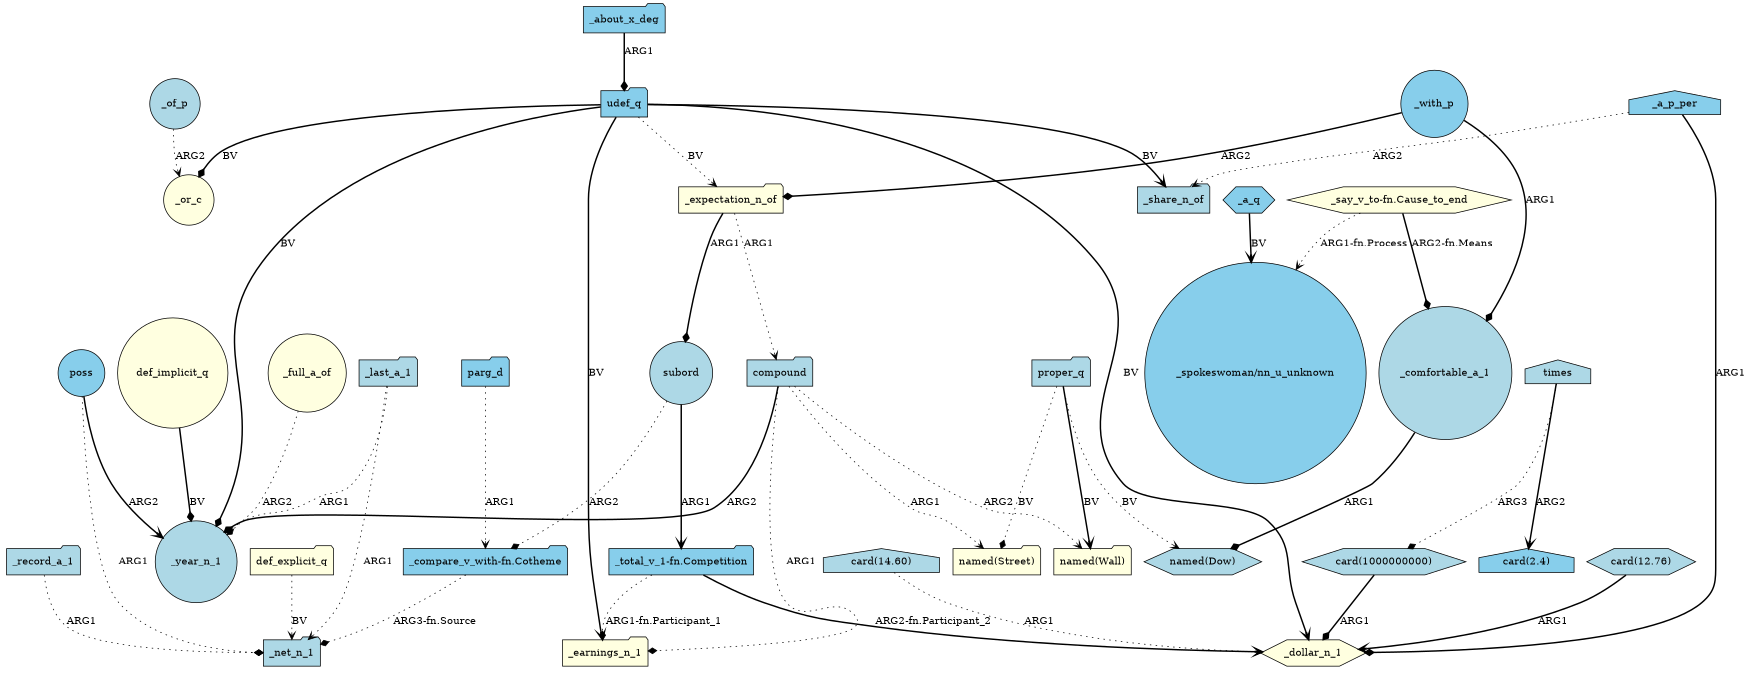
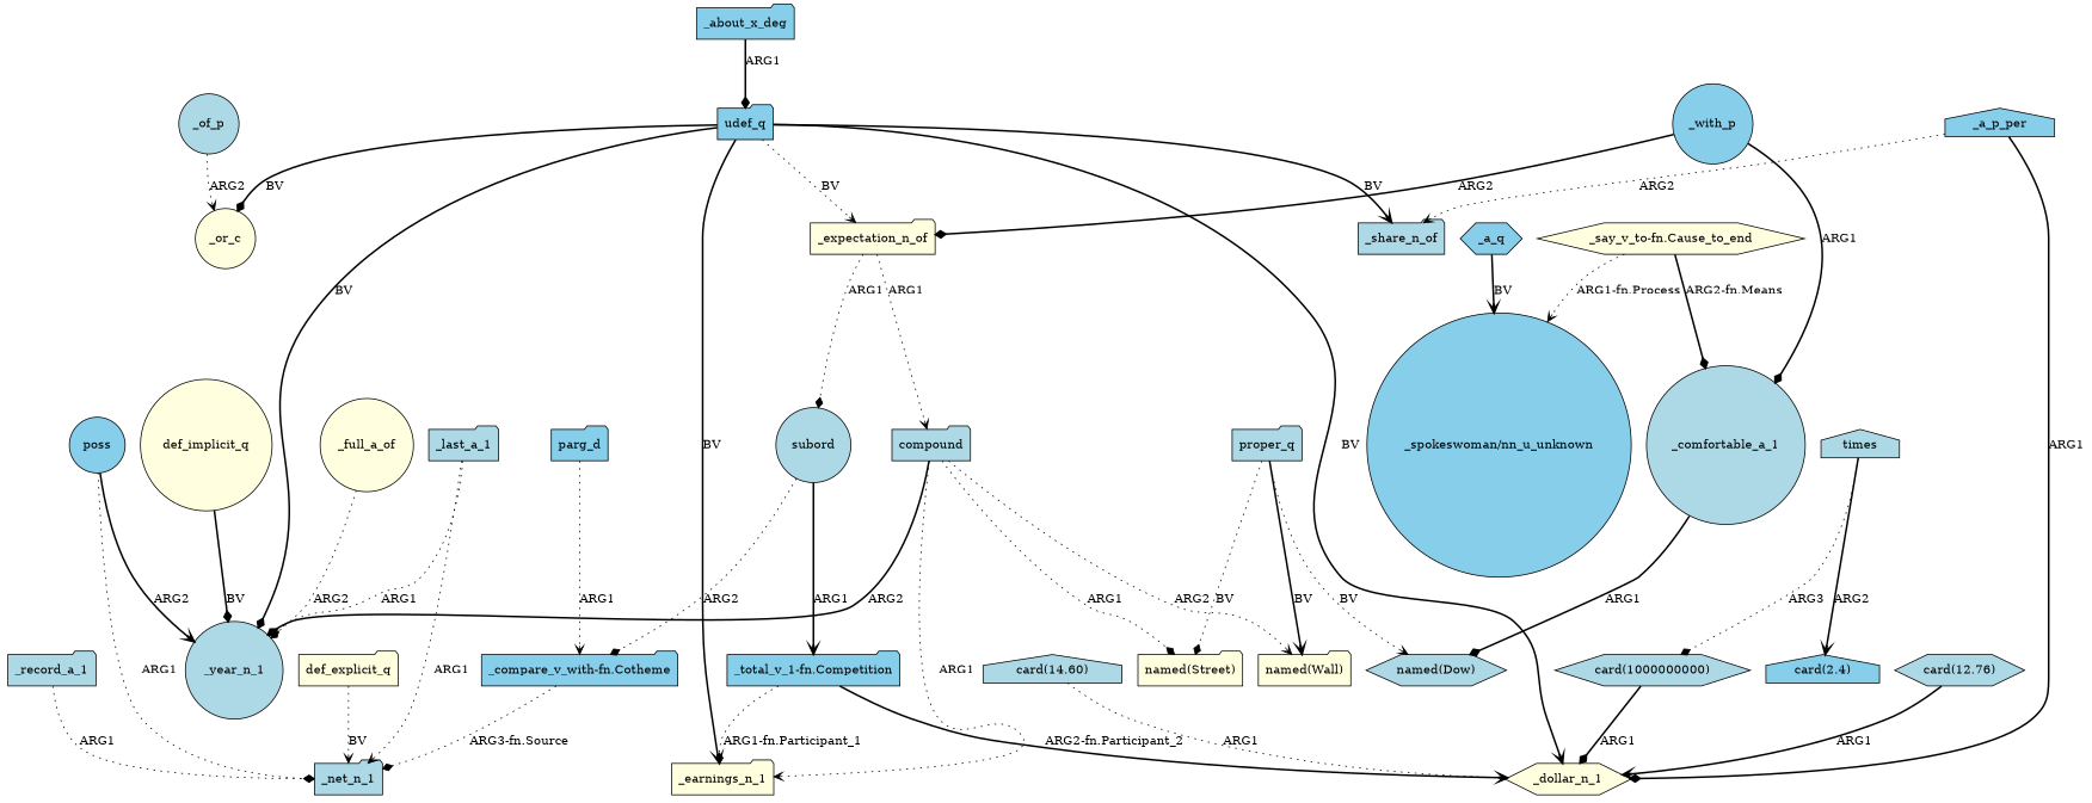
  digraph {
    node [fillcolor=lightblue shape=folder style=filled]
    edge [arrowhead=vee style=bold]
    "card(1000000000)" [shape=hexagon]
    _dollar_n_1 [fillcolor=lightyellow shape=hexagon]
    _earnings_n_1 [fillcolor=lightyellow]
    compound
    _year_n_1 [shape=circle]
    "named(Wall)" [fillcolor=lightyellow]
    "named(Street)" [fillcolor=lightyellow]
    _expectation_n_of [fillcolor=lightyellow]
    subord [shape=circle]
    "_total_v_1-fn.Competition" [fillcolor=skyblue]
    "_compare_v_with-fn.Cotheme" [fillcolor=skyblue]
    def_explicit_q [fillcolor=lightyellow]
    _net_n_1
    _comfortable_a_1 [shape=circle]
    "named(Dow)" [shape=hexagon]
    _a_q [fillcolor=skyblue shape=hexagon]
    "_spokeswoman/nn_u_unknown" [fillcolor=skyblue shape=circle]
    _full_a_of [fillcolor=lightyellow shape=circle]
    def_implicit_q [fillcolor=lightyellow shape=circle]
    "_say_v_to-fn.Cause_to_end" [fillcolor=lightyellow shape=hexagon]
    poss [fillcolor=skyblue shape=circle]
    _record_a_1
    times [shape=house]
    "card(2.4)" [fillcolor=skyblue shape=house]
    _about_x_deg [fillcolor=skyblue]
    udef_q [fillcolor=skyblue]
    _or_c [fillcolor=lightyellow shape=circle]
    _share_n_of
    _a_p_per [fillcolor=skyblue shape=house]
    _with_p [fillcolor=skyblue shape=circle]
    _last_a_1
    "card(12.76)" [shape=hexagon]
    proper_q
    _of_p [shape=circle]
    parg_d [fillcolor=skyblue]
    "card(14.60)" [shape=house]
    "card(1000000000)" -> _dollar_n_1 [arrowhead=diamond label=ARG1]
-   compound -> _earnings_n_1 [arrowhead=diamond label=ARG1 style=dotted]
+   compound -> _earnings_n_1 [label=ARG1 style=dotted]
    compound -> _year_n_1 [arrowhead=diamond label=ARG2]
    compound -> "named(Wall)" [label=ARG2 style=dotted]
-   compound -> "named(Street)" [label=ARG1 style=dotted]
+   compound -> "named(Street)" [arrowhead=diamond label=ARG1 style=dotted]
    _expectation_n_of -> compound [label=ARG1 style=dotted]
-   _expectation_n_of -> subord [arrowhead=diamond label=ARG1]
+   _expectation_n_of -> subord [arrowhead=diamond label=ARG1 style=dotted]
    subord -> "_total_v_1-fn.Competition" [label=ARG1]
    subord -> "_compare_v_with-fn.Cotheme" [arrowhead=diamond label=ARG2 style=dotted]
    "_total_v_1-fn.Competition" -> _dollar_n_1 [label="ARG2-fn.Participant_2"]
    "_total_v_1-fn.Competition" -> _earnings_n_1 [arrowhead=diamond label="ARG1-fn.Participant_1" style=dotted]
    "_compare_v_with-fn.Cotheme" -> _net_n_1 [arrowhead=diamond label="ARG3-fn.Source" style=dotted]
    def_explicit_q -> _net_n_1 [label=BV style=dotted]
    _comfortable_a_1 -> "named(Dow)" [arrowhead=diamond label=ARG1]
    _a_q -> "_spokeswoman/nn_u_unknown" [label=BV]
    _full_a_of -> _year_n_1 [arrowhead=diamond label=ARG2 style=dotted]
    def_implicit_q -> _year_n_1 [arrowhead=diamond label=BV]
    "_say_v_to-fn.Cause_to_end" -> _comfortable_a_1 [arrowhead=diamond label="ARG2-fn.Means"]
    "_say_v_to-fn.Cause_to_end" -> "_spokeswoman/nn_u_unknown" [label="ARG1-fn.Process" style=dotted]
    poss -> _year_n_1 [label=ARG2]
    poss -> _net_n_1 [arrowhead=diamond label=ARG1 style=dotted]
    _record_a_1 -> _net_n_1 [arrowhead=diamond label=ARG1 style=dotted]
    times -> "card(1000000000)" [arrowhead=diamond label=ARG3 style=dotted]
    times -> "card(2.4)" [label=ARG2]
    _about_x_deg -> udef_q [arrowhead=diamond label=ARG1]
    udef_q -> _dollar_n_1 [label=BV]
    udef_q -> _earnings_n_1 [label=BV]
    udef_q -> _year_n_1 [arrowhead=diamond label=BV]
    udef_q -> _expectation_n_of [label=BV style=dotted]
    udef_q -> _or_c [arrowhead=diamond label=BV]
    udef_q -> _share_n_of [label=BV]
    _a_p_per -> _dollar_n_1 [arrowhead=diamond label=ARG1]
    _a_p_per -> _share_n_of [label=ARG2 style=dotted]
    _with_p -> _expectation_n_of [arrowhead=diamond label=ARG2]
    _with_p -> _comfortable_a_1 [arrowhead=diamond label=ARG1]
    _last_a_1 -> _year_n_1 [arrowhead=diamond label=ARG1 style=dotted]
    _last_a_1 -> _net_n_1 [label=ARG1 style=dotted]
    "card(12.76)" -> _dollar_n_1 [label=ARG1]
    proper_q -> "named(Wall)" [label=BV]
    proper_q -> "named(Street)" [arrowhead=diamond label=BV style=dotted]
    proper_q -> "named(Dow)" [label=BV style=dotted]
    _of_p -> _or_c [label=ARG2 style=dotted]
    parg_d -> "_compare_v_with-fn.Cotheme" [label=ARG1 style=dotted]
    "card(14.60)" -> _dollar_n_1 [label=ARG1 style=dotted]
  }
